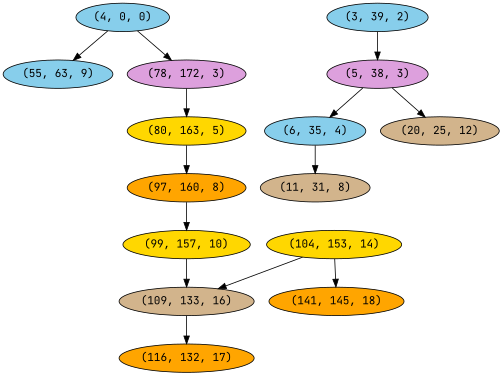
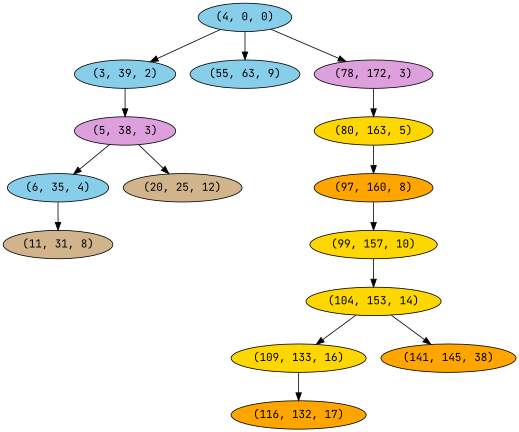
  digraph {
    fontname="JetBrains Mono"
    node [fillcolor=skyblue fontname="JetBrains Mono" style=filled]
    edge [fontname="JetBrains Mono"]
    n1 [label="(4, 0, 0)"]
    "(3, 39, 2)"
    "(55, 63, 9)"
    "(78, 172, 3)" [fillcolor=plum]
    "(5, 38, 3)" [fillcolor=plum]
    "(80, 163, 5)" [fillcolor=gold]
    "(6, 35, 4)"
    "(20, 25, 12)" [fillcolor=tan]
    "(11, 31, 8)" [fillcolor=tan]
    "(97, 160, 8)" [fillcolor=orange]
    "(99, 157, 10)" [fillcolor=gold]
    "(104, 153, 14)" [fillcolor=gold]
-   "(109, 133, 16)" [fillcolor=tan]
-   "(141, 145, 18)" [fillcolor=orange]
+   "(109, 133, 16)" [fillcolor=gold]
+   "(141, 145, 18)" [fillcolor=orange label="(141, 145, 38)"]
    "(116, 132, 17)" [fillcolor=orange]
+   n1 -> "(3, 39, 2)"
    n1 -> "(55, 63, 9)"
    n1 -> "(78, 172, 3)"
    "(3, 39, 2)" -> "(5, 38, 3)"
    "(78, 172, 3)" -> "(80, 163, 5)"
    "(5, 38, 3)" -> "(6, 35, 4)"
    "(5, 38, 3)" -> "(20, 25, 12)"
    "(80, 163, 5)" -> "(97, 160, 8)"
    "(6, 35, 4)" -> "(11, 31, 8)"
    "(97, 160, 8)" -> "(99, 157, 10)"
-   "(99, 157, 10)" -> "(109, 133, 16)"
+   "(99, 157, 10)" -> "(104, 153, 14)"
    "(104, 153, 14)" -> "(109, 133, 16)"
    "(104, 153, 14)" -> "(141, 145, 18)"
    "(109, 133, 16)" -> "(116, 132, 17)"
  }
